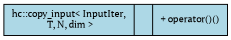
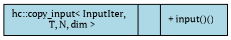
  digraph {
    rankdir=LR
    fontname="PT Serif"
-   n1 [color=black fillcolor=lightblue fontcolor=black fontname="PT Serif" fontsize=10 height=0.2 label="{hc::copy_input\< InputIter,\l T, N, dim \>\n||+ operator()()\l}" shape=record style=filled width=0.4]
+   n1 [color=black fillcolor=lightblue fontcolor=black fontname="PT Serif" fontsize=10 height=0.2 label="{hc::copy_input\< InputIter,\l T, N, dim \>\n||+ input()()\l}" shape=record style=filled width=0.4]
  }
